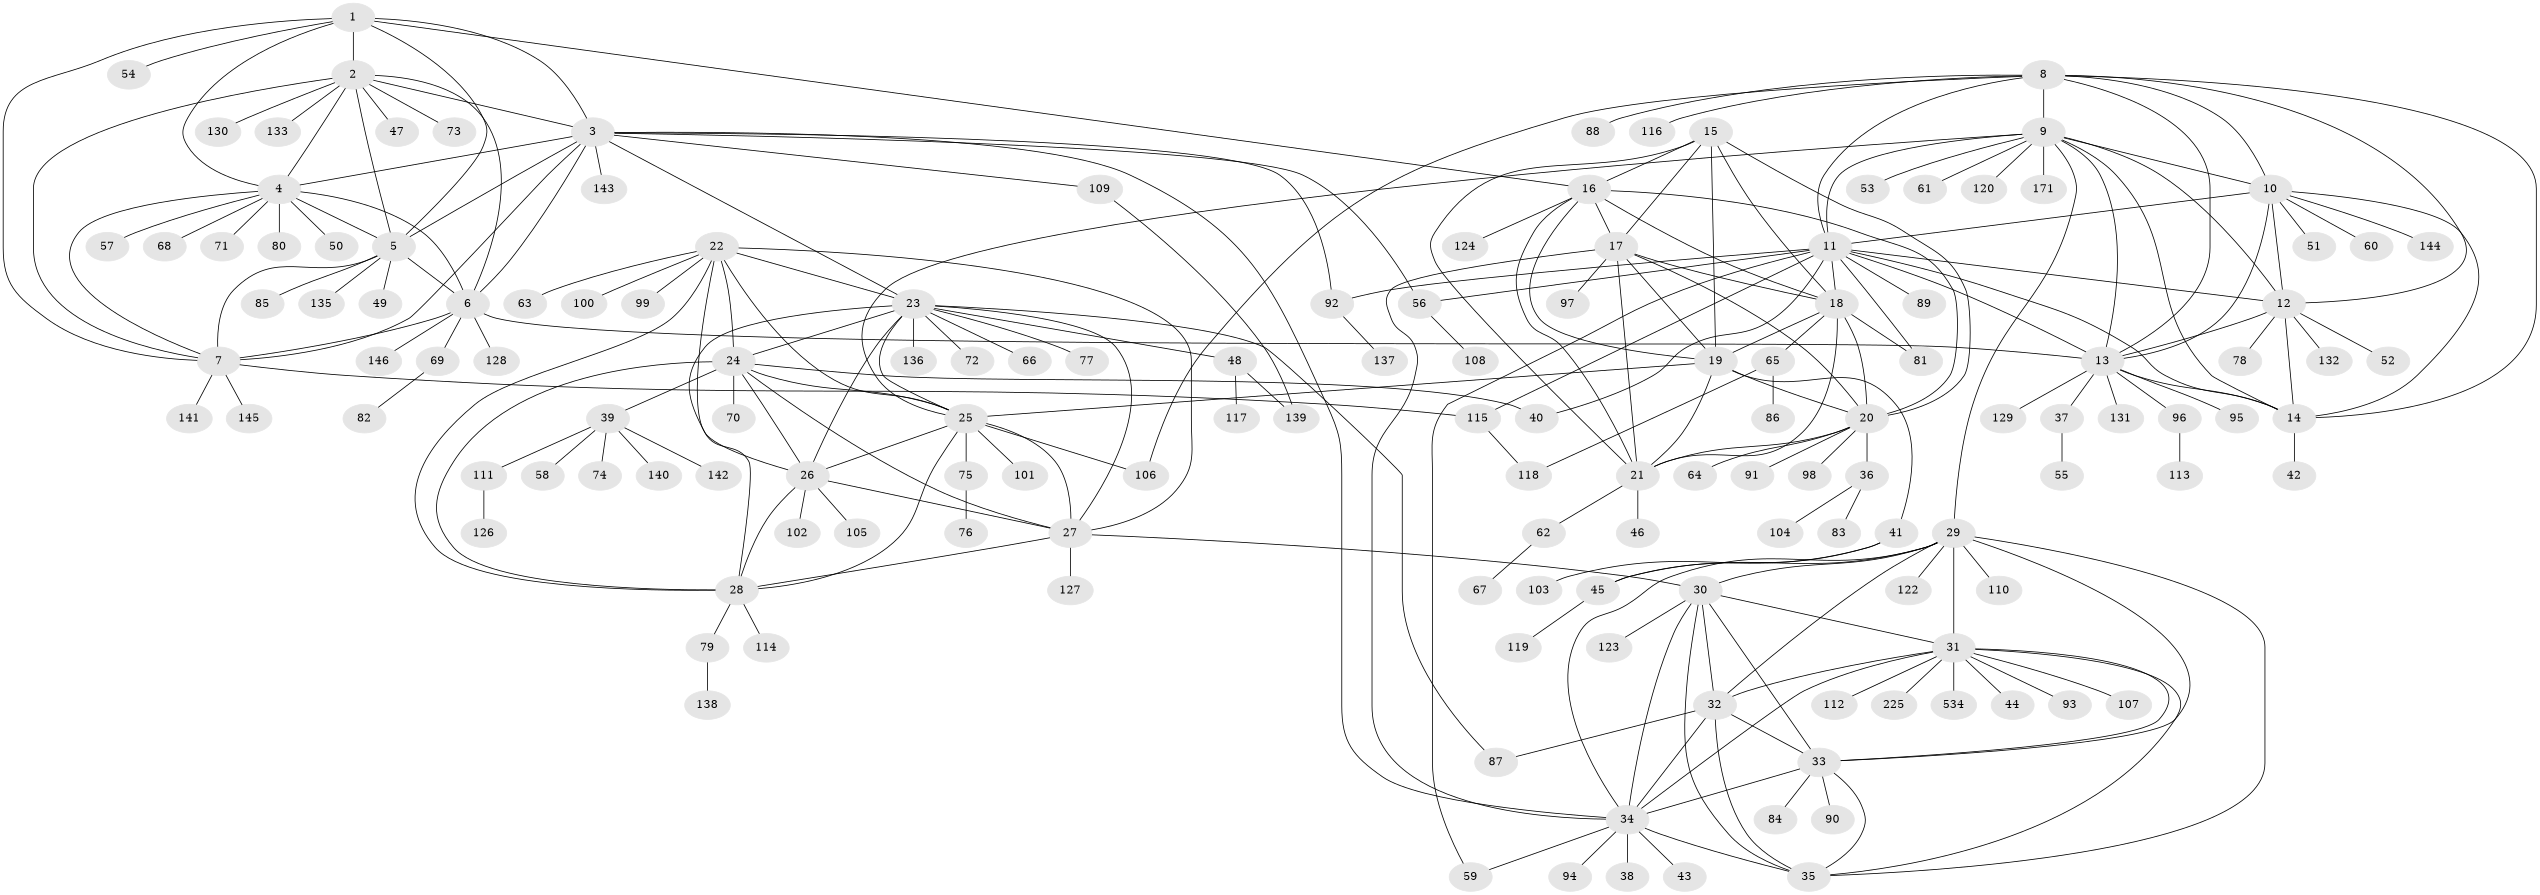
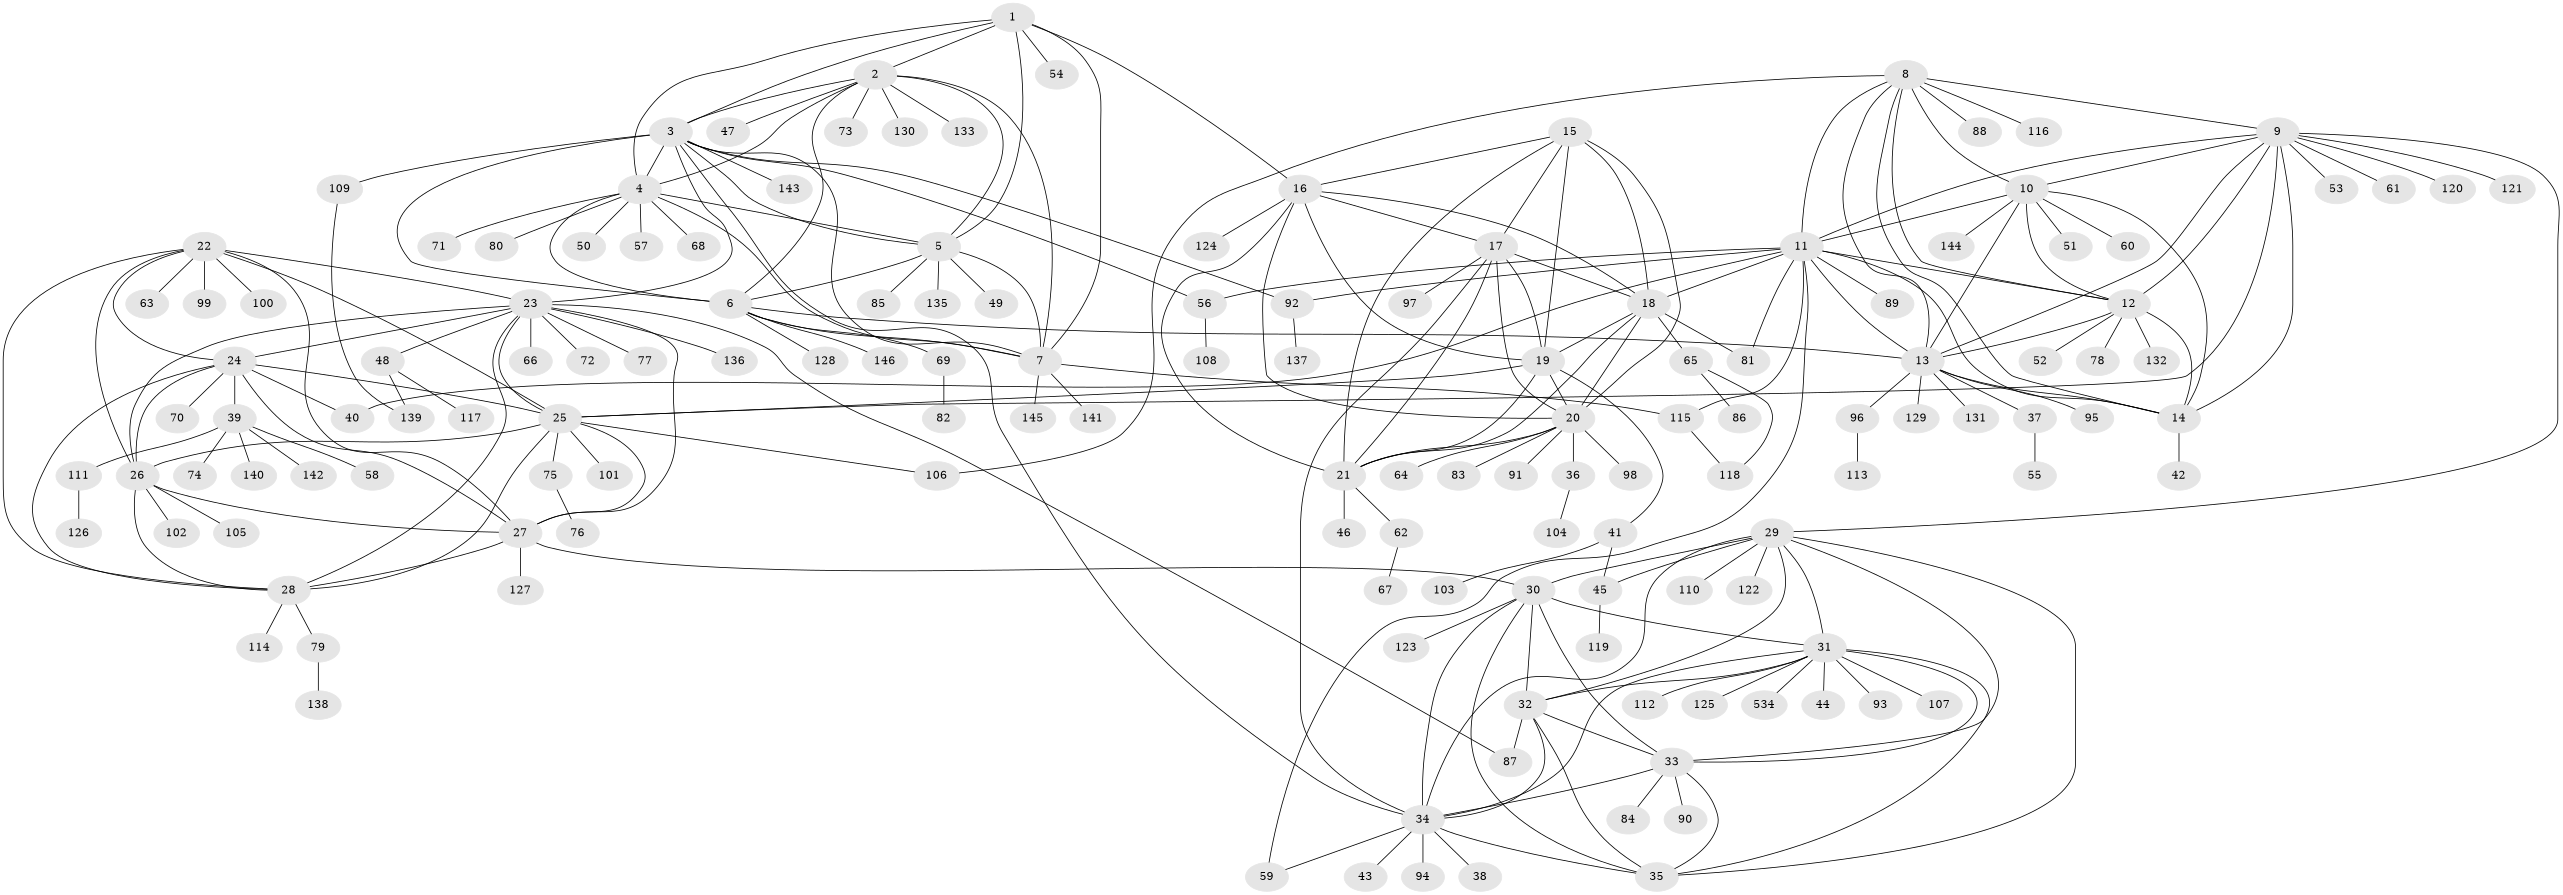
  graph {
    node [color=gray90 style=filled]
    1
    2
    3
    4
    5
    7
    16
    54
    6
    47
    73
    130
    133
    23
    34
    56
    92
    109
    143
    50
    57
    68
    71
    80
    49
    85
    135
    13
    69
    128
    146
    115
    141
    145
    18
    17
    19
    20
    21
    124
    25
    24
    26
    27
    28
    48
    66
    72
    77
    87
    136
    59
    35
    38
    43
    94
    108
    137
    139
    14
    37
    95
    96
    129
    131
    82
    118
    8
    9
    10
    11
    12
    88
    106
    116
    29
    53
    61
    120
-   121 [label=171]
+   121
    51
    60
    144
    40
    81
    89
    52
    78
    132
    42
    75
    101
    30
    31
    32
    33
    45
    110
    122
    65
    55
    113
    15
    97
    41
    36
    64
    83
    91
    98
    46
    62
    86
    103
    104
    67
    22
    63
    99
    100
    39
    70
    102
    105
    127
    79
    114
    117
    58
    74
    111
    140
    142
    76
    123
    138
    44
    93
    107
    112
-   125 [label=225]
+   125
    n142 [label=534]
    84
    90
    119
    126
    1 -- 2
    1 -- 3
    1 -- 4
    1 -- 5
    1 -- 7
    1 -- 16
    1 -- 54
    2 -- 3
    2 -- 4
    2 -- 5
    2 -- 7
    2 -- 6
    2 -- 47
    2 -- 73
    2 -- 130
    2 -- 133
    3 -- 4
    3 -- 5
    3 -- 7
    3 -- 6
    3 -- 23
    3 -- 34
    3 -- 56
    3 -- 92
    3 -- 109
    3 -- 143
    4 -- 5
    4 -- 7
    4 -- 6
    4 -- 50
    4 -- 57
    4 -- 68
    4 -- 71
    4 -- 80
    5 -- 7
    5 -- 6
    5 -- 49
    5 -- 85
    5 -- 135
    7 -- 115
    7 -- 141
    7 -- 145
    16 -- 18
    16 -- 17
    16 -- 19
    16 -- 20
    16 -- 21
    16 -- 124
    6 -- 7
    6 -- 13
    6 -- 69
    6 -- 128
    6 -- 146
    23 -- 25
    23 -- 24
    23 -- 26
    23 -- 27
    23 -- 28
    23 -- 48
    23 -- 66
    23 -- 72
    23 -- 77
    23 -- 87
    23 -- 136
    34 -- 59
    34 -- 35
    34 -- 38
    34 -- 43
    34 -- 94
    56 -- 108
    92 -- 137
    109 -- 139
    13 -- 14
    13 -- 37
    13 -- 95
    13 -- 96
    13 -- 129
    13 -- 131
    69 -- 82
    115 -- 118
    18 -- 19
    18 -- 20
    18 -- 21
    18 -- 81
    18 -- 65
    17 -- 34
    17 -- 18
    17 -- 19
    17 -- 20
    17 -- 21
    17 -- 97
    19 -- 20
    19 -- 21
    19 -- 25
    19 -- 41
    20 -- 21
    20 -- 36
    20 -- 64
-   36 -- 83
+   20 -- 83
    20 -- 91
    20 -- 98
    21 -- 46
    21 -- 62
    25 -- 26
    25 -- 27
    25 -- 28
    25 -- 106
    25 -- 75
    25 -- 101
    24 -- 25
    24 -- 26
    24 -- 27
    24 -- 28
    24 -- 40
    24 -- 39
    24 -- 70
    26 -- 27
    26 -- 28
    26 -- 102
    26 -- 105
    27 -- 28
    27 -- 30
    27 -- 127
    28 -- 79
    28 -- 114
    48 -- 139
    48 -- 117
    14 -- 42
    37 -- 55
    96 -- 113
    8 -- 13
    8 -- 14
    8 -- 9
    8 -- 10
    8 -- 11
    8 -- 12
    8 -- 88
    8 -- 106
    8 -- 116
    9 -- 13
    9 -- 25
    9 -- 14
    9 -- 10
    9 -- 11
    9 -- 12
    9 -- 29
    9 -- 53
    9 -- 61
    9 -- 120
    9 -- 121
    10 -- 13
    10 -- 14
    10 -- 11
    10 -- 12
    10 -- 51
    10 -- 60
    10 -- 144
    11 -- 56
    11 -- 92
    11 -- 13
    11 -- 115
    11 -- 18
    11 -- 59
    11 -- 14
    11 -- 12
    11 -- 40
    11 -- 81
    11 -- 89
    12 -- 13
    12 -- 14
    12 -- 52
    12 -- 78
    12 -- 132
    29 -- 34
    29 -- 35
    29 -- 30
    29 -- 31
    29 -- 32
    29 -- 33
    29 -- 45
    29 -- 110
    29 -- 122
    75 -- 76
    30 -- 34
    30 -- 35
    30 -- 31
    30 -- 32
    30 -- 33
    30 -- 123
    31 -- 34
    31 -- 35
    31 -- 32
    31 -- 33
    31 -- 44
    31 -- 93
    31 -- 107
    31 -- 112
    31 -- 125
    31 -- n142
    32 -- 34
    32 -- 87
    32 -- 35
    32 -- 33
    33 -- 34
    33 -- 35
    33 -- 84
    33 -- 90
    45 -- 119
    65 -- 118
    65 -- 86
    15 -- 16
    15 -- 18
    15 -- 17
    15 -- 19
    15 -- 20
    15 -- 21
    41 -- 45
    41 -- 103
    36 -- 104
    62 -- 67
    22 -- 23
    22 -- 25
    22 -- 24
    22 -- 26
    22 -- 27
    22 -- 28
    22 -- 63
    22 -- 99
    22 -- 100
    39 -- 58
    39 -- 74
    39 -- 111
    39 -- 140
    39 -- 142
    79 -- 138
    111 -- 126
  }
